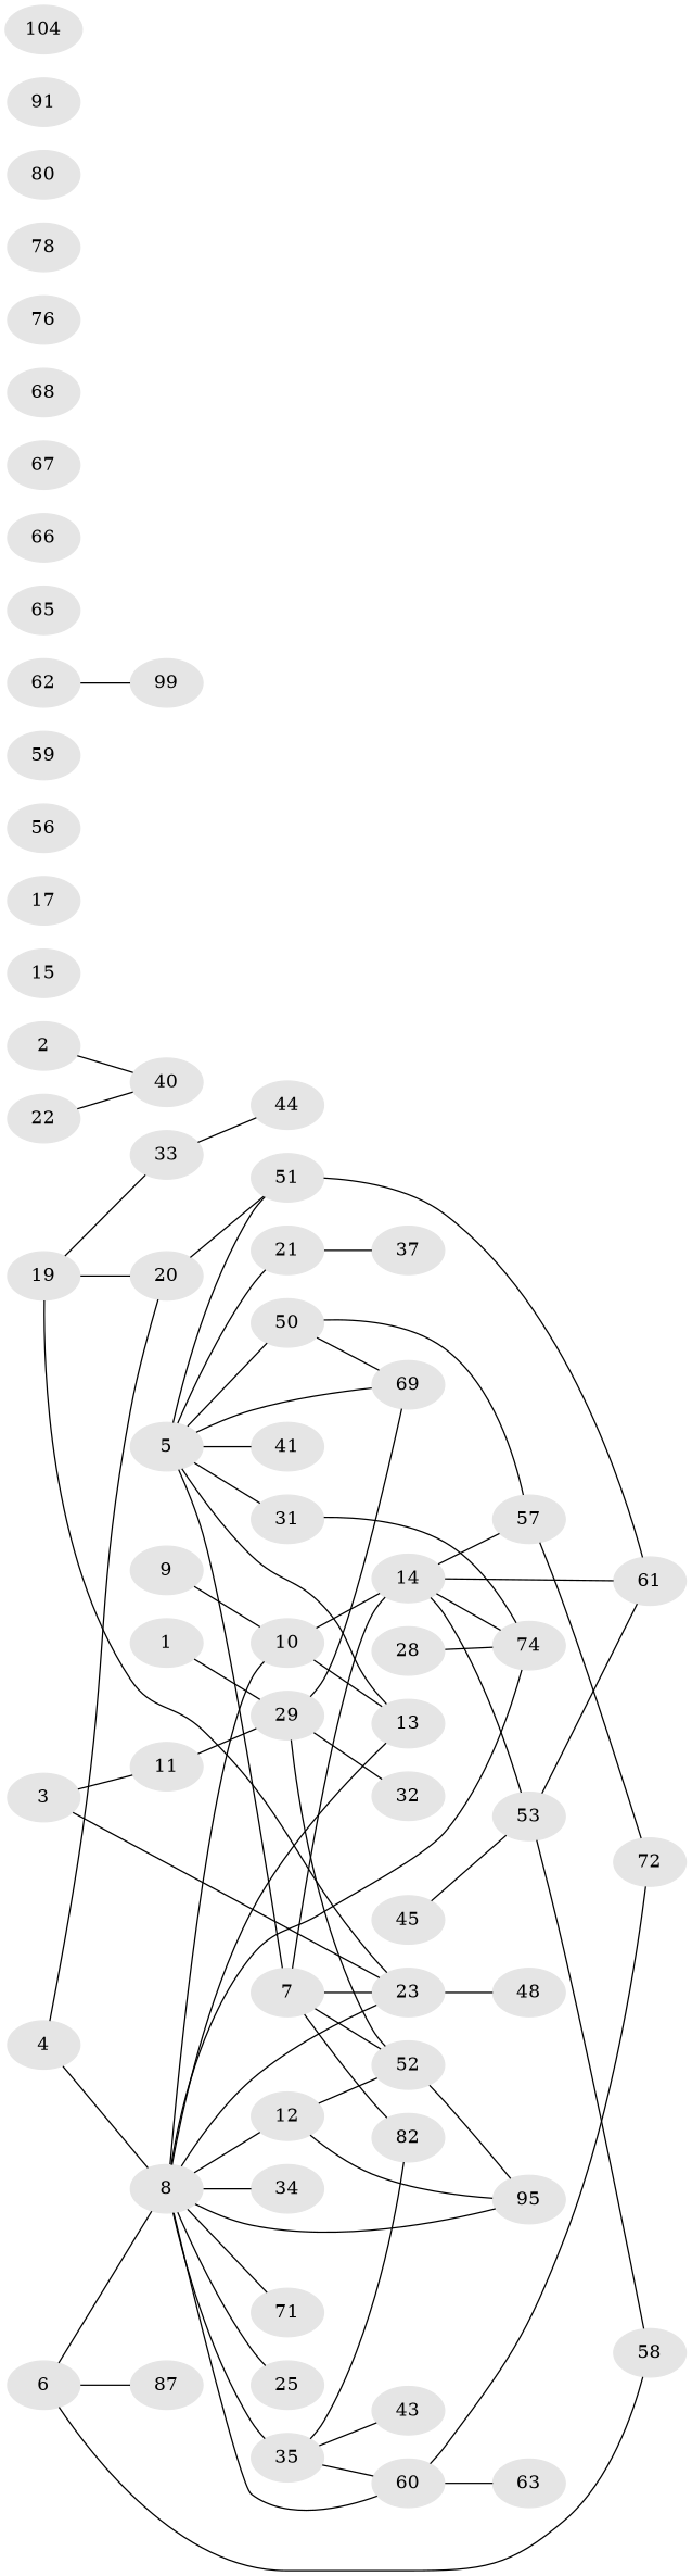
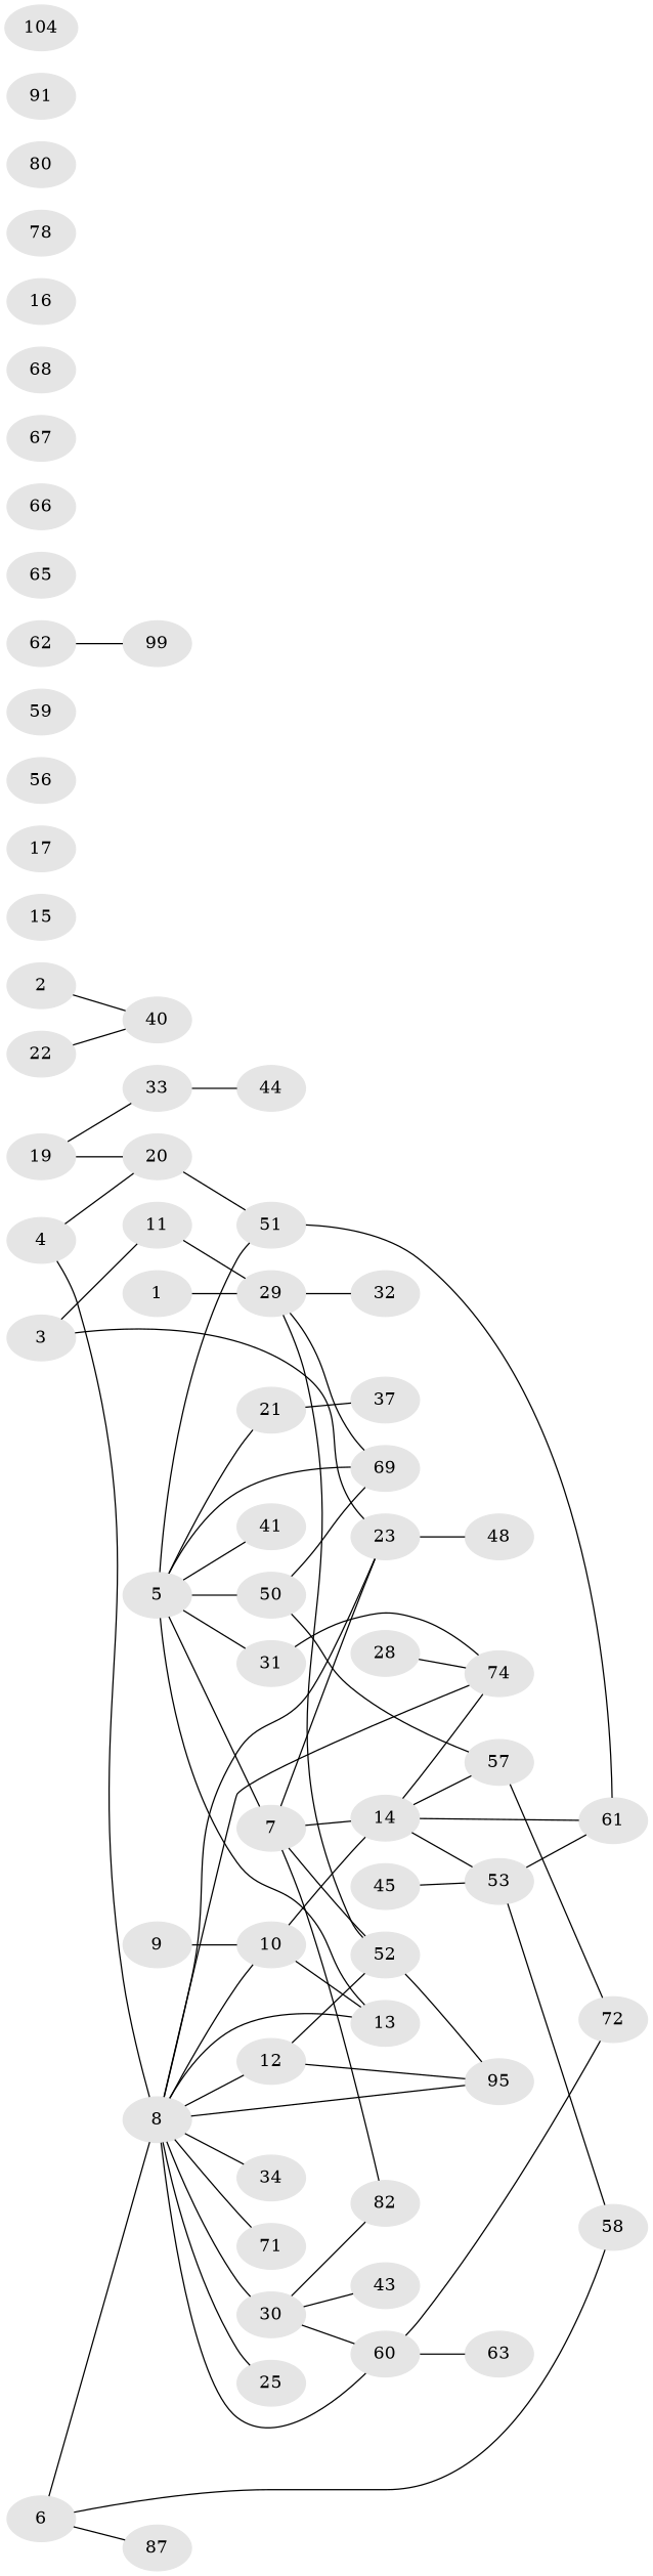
  graph {
    rankdir=LR
    node [color=gray90 style=filled]
    29 [super="+93+86"]
    69
    52
    n4 [label=32 super="+85"]
    1
    2
    40
    3 [super="+97"]
    11
    23 [super="+24"]
    48
    8 [super="+81+39+18"]
    13 [super="+77"]
    10 [super="+36"]
    12 [super="+84"]
    25
    34
-   35 [super="+73"]
+   35 [super="+73" label=30]
    60 [super="+79"]
    71
    74
    95 [super="+105"]
    4
    20
    51 [super="+101"]
    5 [super="+26+46"]
    7 [super="+32"]
    21 [super="+42"]
    41 [super="+54"]
    50 [super="+64"]
    31 [super="+75"]
    14 [super="+109+55+27"]
    82
    53 [super="+110"]
    57 [super="+108"]
    61
    37
    6 [super="+16"]
    58
    87 [super="+103"]
    43
    72
    63
    9 [super="+111"]
    15
    17
    19
    33 [super="+90"]
    44
    22 [super="+98"]
    28
    45
    56
    59
    62
    99
    65
    66
    67
    68
-   76 [super="+107"]
+   76 [super="+107" label=16]
    78
    80
    91
    104
    29 -- 69
    29 -- 52
    29 -- n4
    52 -- 95
    1 -- 29
    2 -- 40
    3 -- 11
    3 -- 23
    11 -- 29 [weight=2]
    23 -- 48
    8 -- 23
    8 -- 13
    8 -- 10
    8 -- 12
    8 -- 25
    8 -- 34
    8 -- 35
    8 -- 60
    8 -- 71
    8 -- 74
    8 -- 95
    10 -- 13
    10 -- 14
    12 -- 52
    12 -- 95
    35 -- 60
    35 -- 82
    35 -- 43
    60 -- 72
    60 -- 63
    4 -- 8
    4 -- 20
    20 -- 51
    51 -- 61
    5 -- 69
    5 -- 13
    5 -- 51
    5 -- 7
    5 -- 21
    5 -- 41
    5 -- 50
    5 -- 31 [weight=2]
    7 -- 52
    7 -- 23
    7 -- 14
    7 -- 82
    21 -- 37
    50 -- 69
    50 -- 57
    31 -- 74
    14 -- 74
    14 -- 53
    14 -- 57
    14 -- 61
    53 -- 61
    53 -- 58
    57 -- 72
    6 -- 8
    6 -- 58
    6 -- 87 [weight=2]
    9 -- 10
-   19 -- 23
    19 -- 20
    19 -- 33
    33 -- 44
    22 -- 40
    28 -- 74
    45 -- 53
    62 -- 99
  }
